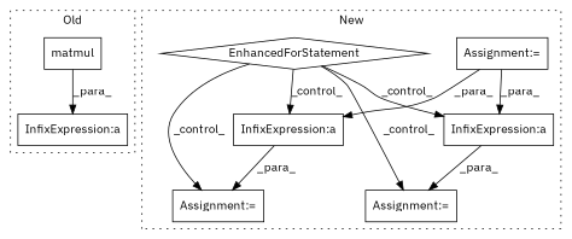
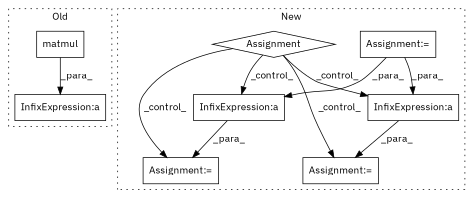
  digraph {
    fontname="IBM Plex Sans"
    node [a=27 fontname="IBM Plex Sans" l=3 s="13215,13291" shape=box]
    edge [fontname="IBM Plex Sans"]
    n1 [a=32 l="7,1" label=matmul s="13155,13185"]
    n2 [label="InfixExpression:a" s=13107]
-   n3 [a=70 l="53,2" label=EnhancedForStatement shape=diamond]
+   n3 [a=70 l="53,2" label=Assignment shape=diamond]
    n4 [a=7 l="53,2" label="Assignment:="]
    n5 [a=7 l=2 label="Assignment:=" s=13307]
    n6 [label="InfixExpression:a" s=13373]
    n7 [label="InfixExpression:a" s=13320]
    n8 [a=7 l=2 label="Assignment:=" s=13360]
    subgraph cluster_1 {
      label=Old
      style=dotted
      n1
      n2
    }
    subgraph cluster_2 {
      label=New
      style=dotted
      n3
      n4
      n5
      n6
      n7
      n8
    }
    n1 -> n2 [label=_para_]
    n3 -> n5 [label=_control_]
    n3 -> n6 [label=_control_]
    n3 -> n7 [label=_control_]
    n3 -> n8 [label=_control_]
    n4 -> n6 [label=_para_]
    n4 -> n7 [label=_para_]
    n6 -> n8 [label=_para_]
    n7 -> n5 [label=_para_]
  }
